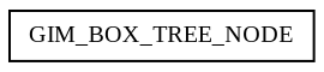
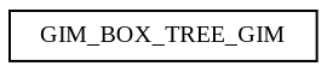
  digraph {
    rankdir=LR
    fontname="Liberation Serif"
-   n1 [color=black fillcolor=white fontname="Liberation Serif" fontsize=10 height=0.2 label=GIM_BOX_TREE_NODE shape=record style=filled width=0.4]
+   n1 [color=black fillcolor=white fontname="Liberation Serif" fontsize=10 height=0.2 label=GIM_BOX_TREE_GIM shape=record style=filled width=0.4]
  }
